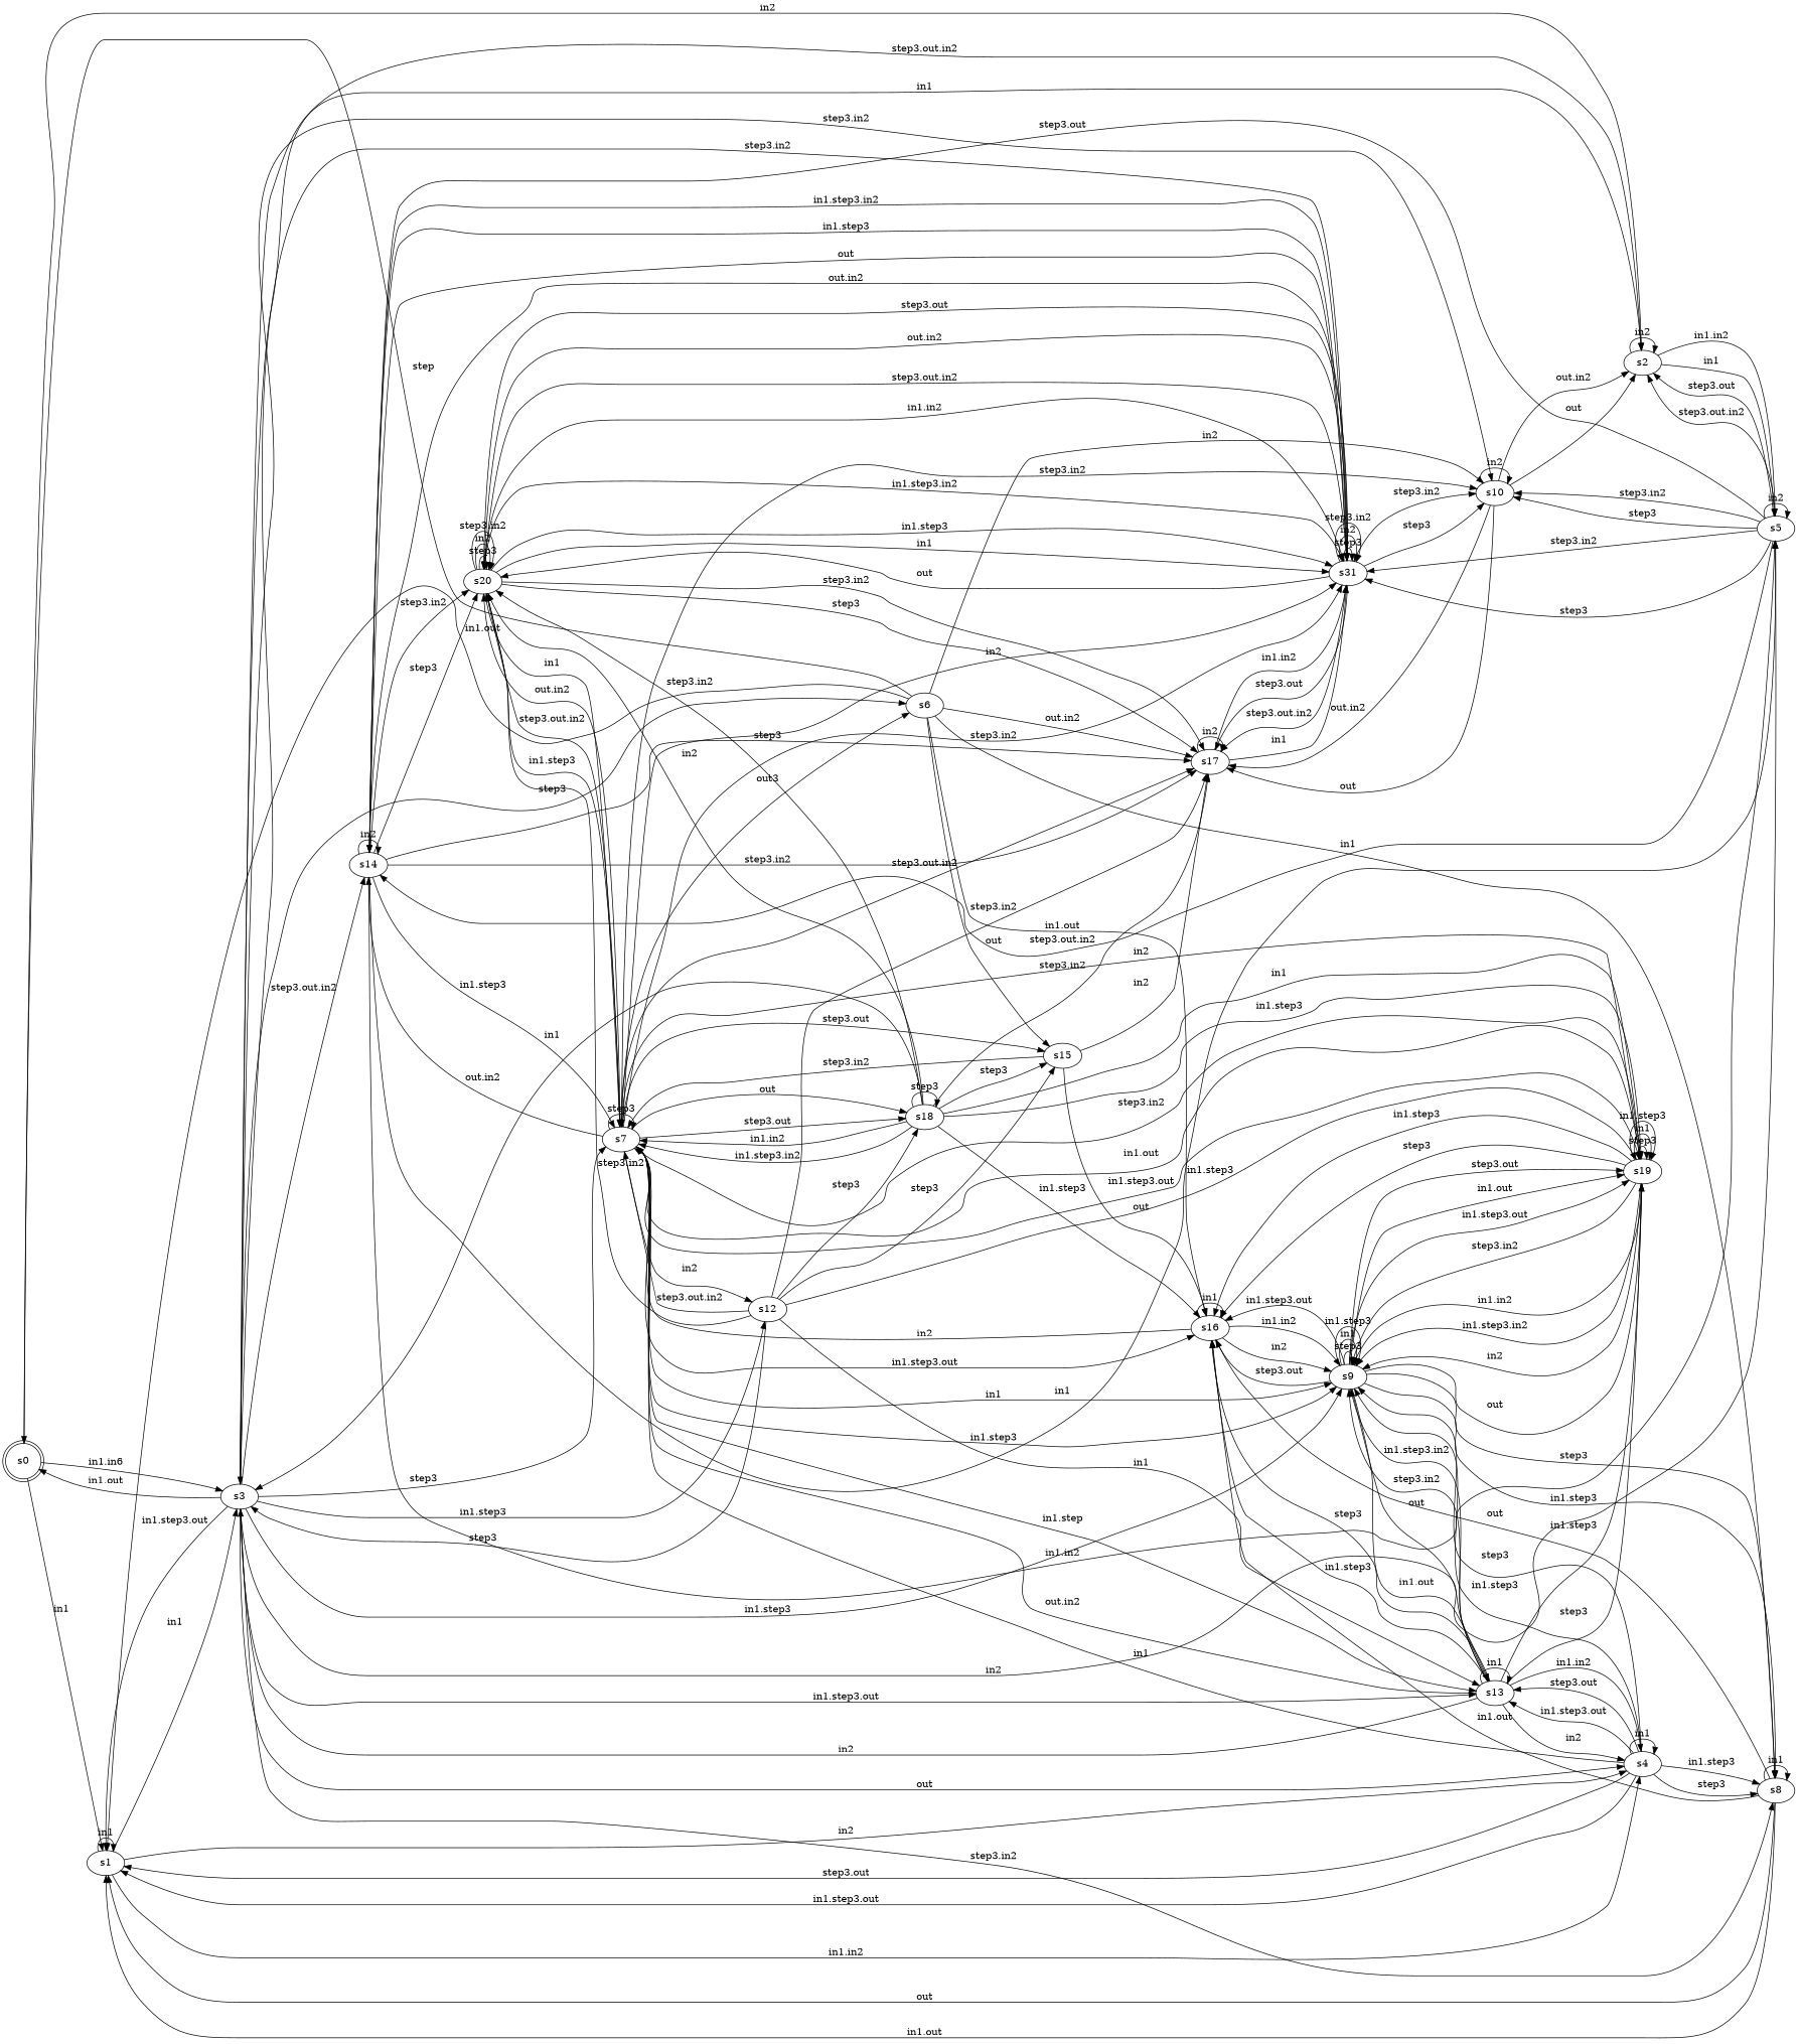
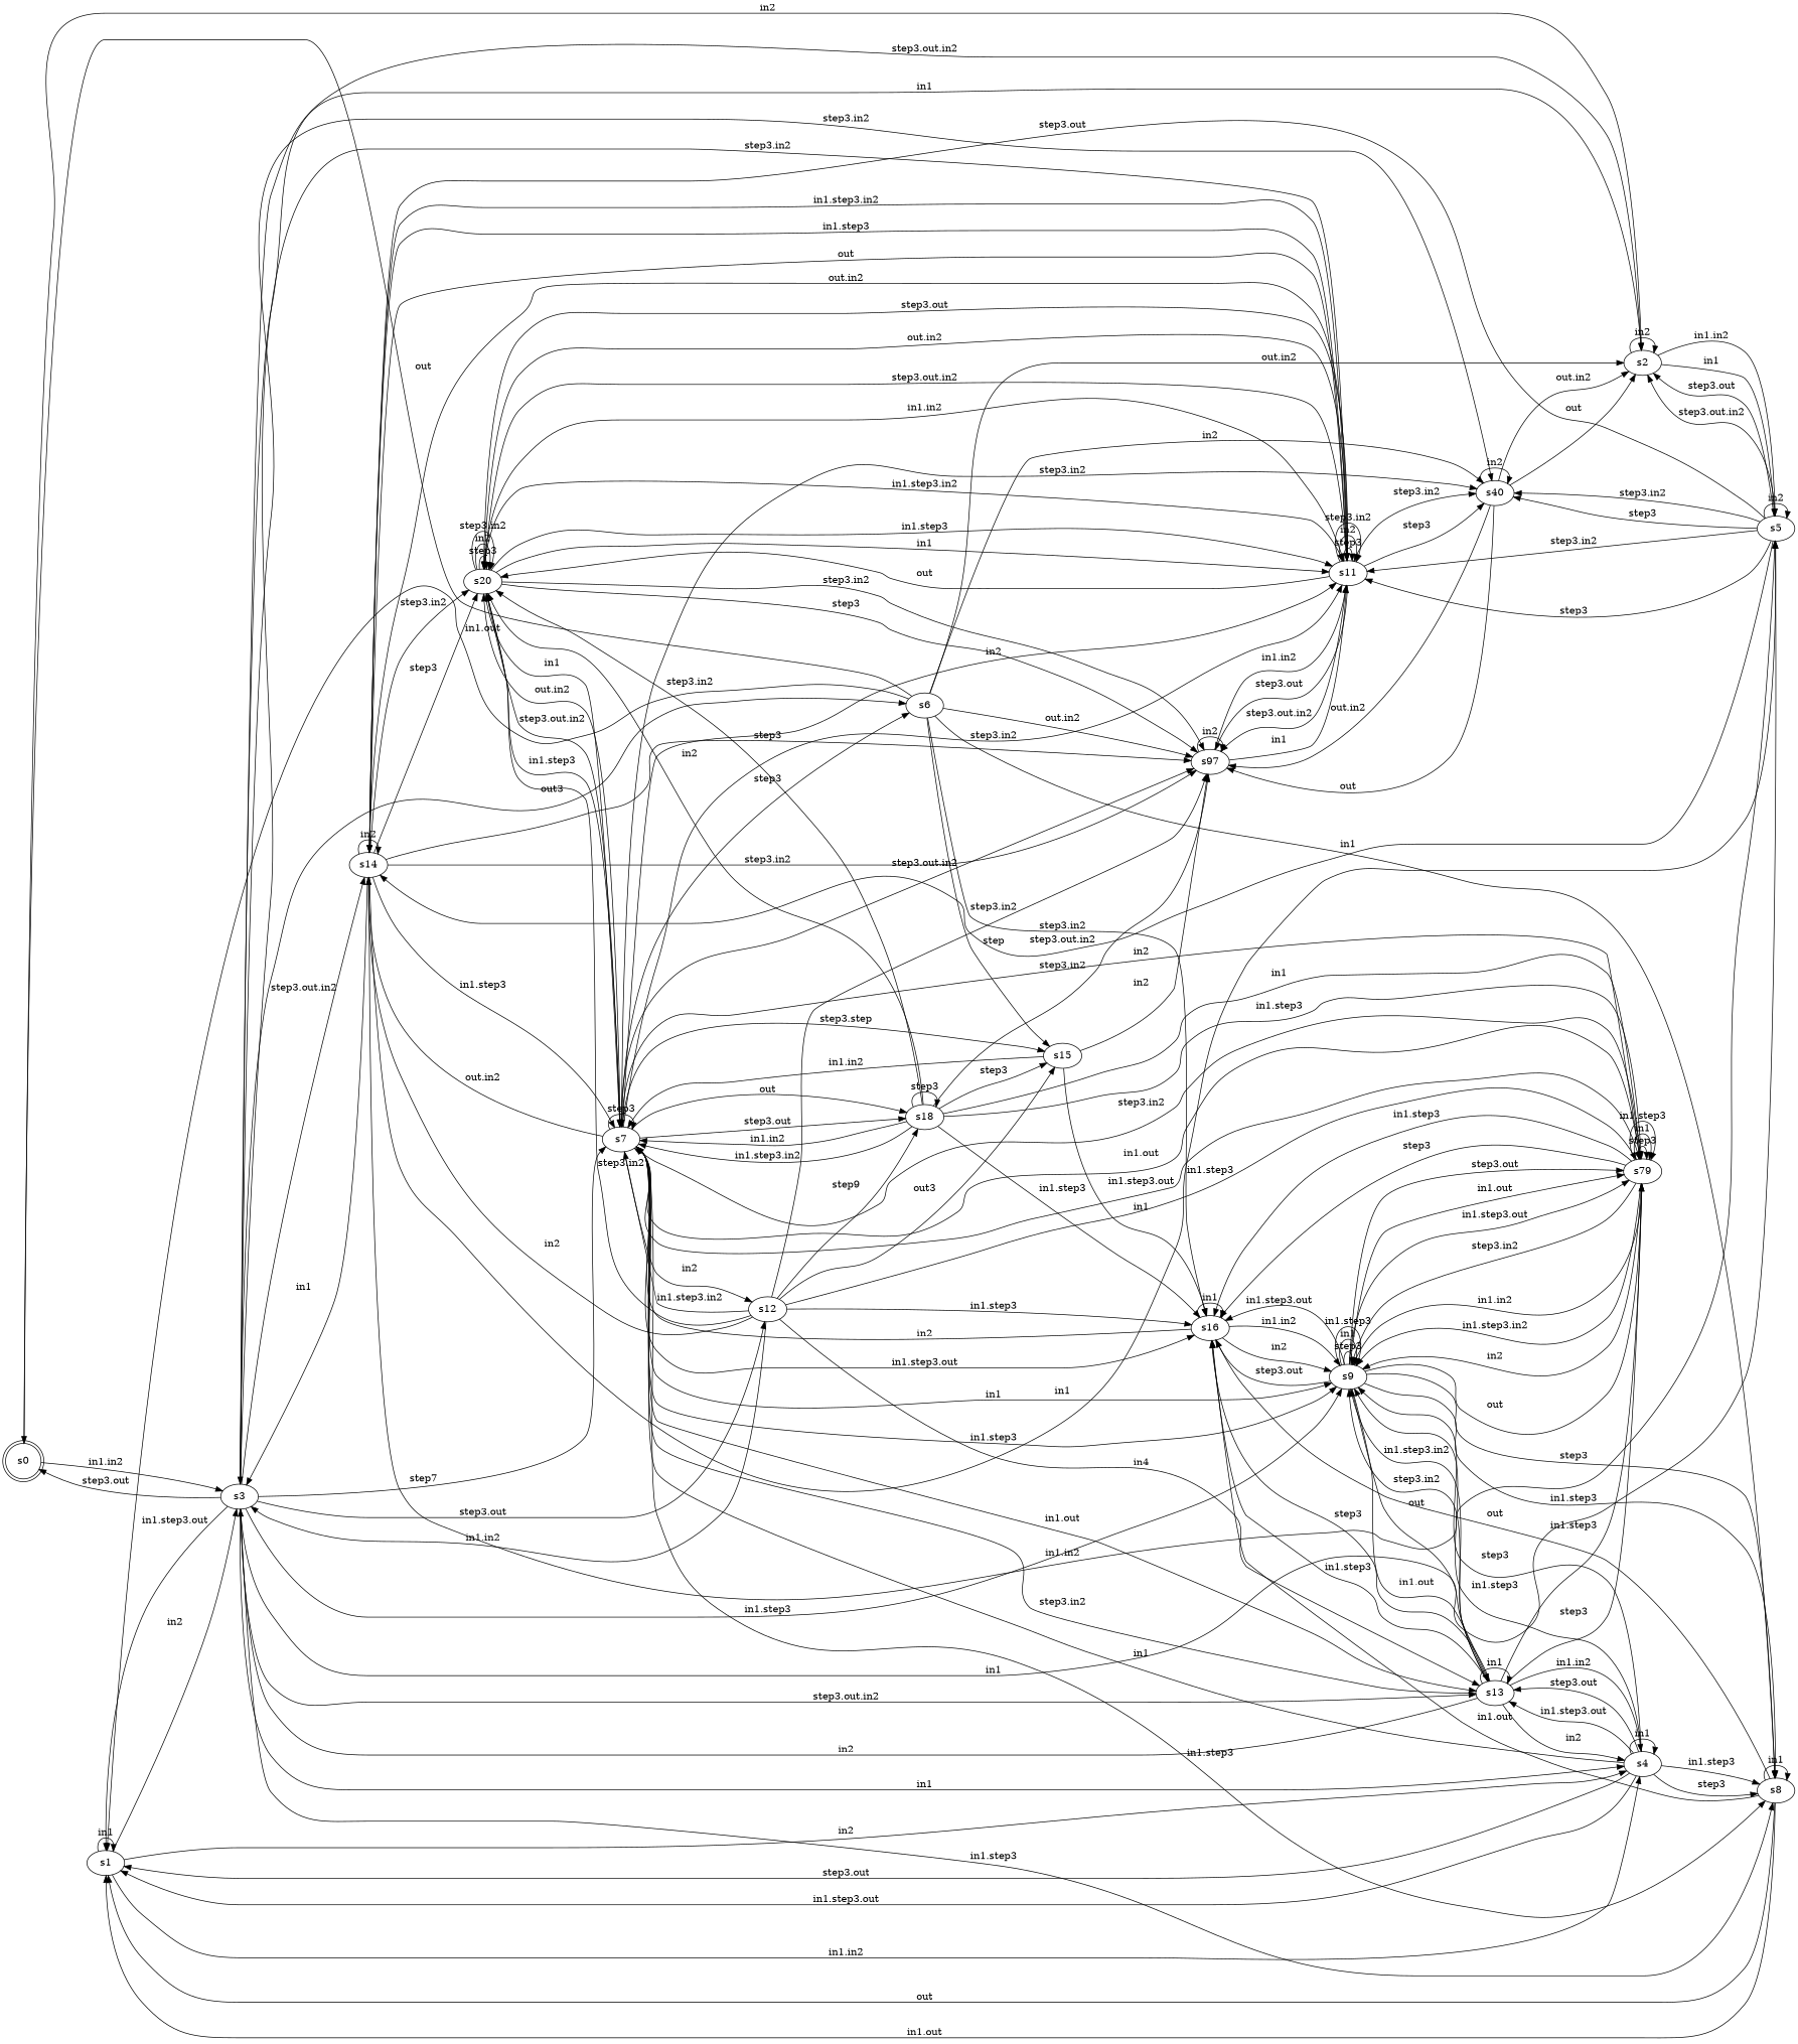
  digraph {
    rankdir=LR
    s0 [shape=doublecircle]
    s1
    s2
    s3
    s4
    s5
    s6
    s7
    s8
    s9
-   s10
-   s11 [label=s31]
+   s10 [label=s40]
+   s11
    s12
    s13
    s14
    s15
    s16
-   s17
+   s17 [label=s97]
    s18
-   s19
+   s19 [label=s79]
    s20
-   s0 -> s1 [label=in1]
    s0 -> s2 [label=in2]
-   s0 -> s3 [label="in1.in6"]
+   s0 -> s3 [label="in1.in2"]
    s1 -> s1 [label=in1]
-   s1 -> s3 [label=in1]
+   s1 -> s3 [label=in2]
    s1 -> s4 [label="in1.in2"]
    s1 -> s4 [label=in2]
    s2 -> s2 [label=in2]
    s2 -> s3 [label=in1]
    s2 -> s5 [label="in1.in2"]
    s2 -> s5 [label=in1]
-   s3 -> s0 [label="in1.out"]
+   s3 -> s0 [label="step3.out"]
    s3 -> s1 [label="in1.step3.out"]
    s3 -> s2 [label="step3.out.in2"]
-   s3 -> s4 [label=out]
-   s3 -> s5 [label=in2]
-   s3 -> s6 [label=step3]
-   s3 -> s7 [label=step3]
-   s3 -> s8 [label="step3.in2"]
+   s3 -> s4 [label=in1]
+   s3 -> s5 [label=in1]
+   s3 -> s6 [label=out3]
+   s3 -> s7 [label=step7]
+   s3 -> s8 [label="in1.step3"]
    s3 -> s9 [label="in1.step3"]
    s3 -> s10 [label="step3.in2"]
    s3 -> s11 [label="step3.in2"]
-   s3 -> s12 [label="in1.step3"]
-   s3 -> s13 [label="in1.step3.out"]
+   s3 -> s12 [label="step3.out"]
+   s3 -> s13 [label="step3.out.in2"]
    s3 -> s14 [label="step3.out.in2"]
    s4 -> s1 [label="step3.out"]
    s4 -> s1 [label="in1.step3.out"]
    s4 -> s4 [label=in1]
    s4 -> s7 [label=in1]
    s4 -> s8 [label=step3]
    s4 -> s8 [label="in1.step3"]
    s4 -> s9 [label=step3]
    s4 -> s9 [label="in1.step3"]
    s4 -> s13 [label="step3.out"]
    s4 -> s13 [label="in1.step3.out"]
    s5 -> s2 [label="step3.out"]
    s5 -> s2 [label="step3.out.in2"]
    s5 -> s5 [label=in2]
    s5 -> s10 [label=step3]
    s5 -> s10 [label="step3.in2"]
    s5 -> s11 [label=step3]
    s5 -> s11 [label="step3.in2"]
    s5 -> s14 [label="step3.out"]
    s5 -> s14 [label="step3.out.in2"]
-   s6 -> s0 [label=step]
+   s6 -> s0 [label=out]
    s6 -> s1 [label="in1.out"]
+   s6 -> s2 [label="out.in2"]
    s6 -> s8 [label=in1]
    s6 -> s10 [label=in2]
-   s6 -> s15 [label=out]
-   s6 -> s16 [label="in1.out"]
+   s6 -> s15 [label=step]
+   s6 -> s16 [label="step3.in2"]
    s6 -> s17 [label="out.in2"]
-   s7 -> s6 [label=out3]
+   s7 -> s6 [label=step3]
    s7 -> s7 [label=step3]
+   s7 -> s8 [label="in1.step3"]
    s7 -> s9 [label=in1]
    s7 -> s9 [label="in1.step3"]
    s7 -> s10 [label="step3.in2"]
    s7 -> s11 [label=in2]
    s7 -> s11 [label="step3.in2"]
    s7 -> s12 [label=in2]
-   s7 -> s13 [label="in1.step"]
+   s7 -> s13 [label="in1.out"]
    s7 -> s14 [label="out.in2"]
-   s7 -> s15 [label="step3.out"]
+   s7 -> s15 [label="step3.step"]
    s7 -> s16 [label="in1.step3.out"]
    s7 -> s17 [label="step3.out.in2"]
    s7 -> s18 [label=out]
    s7 -> s18 [label="step3.out"]
    s7 -> s19 [label="in1.out"]
    s7 -> s19 [label="in1.step3.out"]
    s7 -> s20 [label="out.in2"]
    s7 -> s20 [label="step3.out.in2"]
    s8 -> s1 [label=out]
    s8 -> s1 [label="in1.out"]
    s8 -> s8 [label=in1]
    s8 -> s16 [label=out]
    s8 -> s16 [label="in1.out"]
    s9 -> s8 [label=step3]
    s9 -> s8 [label="in1.step3"]
    s9 -> s9 [label=step3]
    s9 -> s9 [label=in1]
    s9 -> s9 [label="in1.step3"]
    s9 -> s13 [label=out]
    s9 -> s13 [label="in1.out"]
    s9 -> s16 [label="step3.out"]
    s9 -> s16 [label="in1.step3.out"]
    s9 -> s19 [label=out]
    s9 -> s19 [label="step3.out"]
    s9 -> s19 [label="in1.out"]
    s9 -> s19 [label="in1.step3.out"]
    s10 -> s2 [label=out]
    s10 -> s2 [label="out.in2"]
    s10 -> s10 [label=in2]
    s10 -> s17 [label=out]
    s10 -> s17 [label="out.in2"]
    s11 -> s10 [label=step3]
    s11 -> s10 [label="step3.in2"]
    s11 -> s11 [label=step3]
    s11 -> s11 [label=in2]
    s11 -> s11 [label="step3.in2"]
    s11 -> s14 [label=out]
    s11 -> s14 [label="out.in2"]
    s11 -> s17 [label="step3.out"]
    s11 -> s17 [label="step3.out.in2"]
    s11 -> s20 [label=out]
    s11 -> s20 [label="step3.out"]
    s11 -> s20 [label="out.in2"]
    s11 -> s20 [label="step3.out.in2"]
-   s12 -> s3 [label=step3]
-   s12 -> s7 [label="step3.out.in2"]
-   s12 -> s13 [label=in1]
-   s12 -> s15 [label=step3]
+   s12 -> s3 [label="in1.in2"]
+   s12 -> s7 [label="in1.step3.in2"]
+   s12 -> s13 [label=in4]
+   s12 -> s14 [label=in2]
+   s12 -> s15 [label=out3]
+   s12 -> s16 [label="in1.step3"]
    s12 -> s17 [label="step3.in2"]
-   s12 -> s18 [label=step3]
+   s12 -> s18 [label=step9]
    s12 -> s19 [label="in1.step3"]
    s12 -> s20 [label="step3.in2"]
    s13 -> s3 [label=in2]
    s13 -> s4 [label="in1.in2"]
    s13 -> s4 [label=in2]
-   s13 -> s7 [label="out.in2"]
+   s13 -> s7 [label="step3.in2"]
    s13 -> s9 [label="in1.step3.in2"]
    s13 -> s9 [label="step3.in2"]
    s13 -> s13 [label=in1]
    s13 -> s16 [label=step3]
    s13 -> s16 [label="in1.step3"]
    s13 -> s19 [label=step3]
    s13 -> s19 [label="in1.step3"]
-   s18 -> s3 [label=in1]
+   s14 -> s3 [label=in1]
    s14 -> s5 [label="in1.in2"]
    s14 -> s5 [label=in1]
    s14 -> s7 [label="in1.step3"]
    s14 -> s11 [label="in1.step3.in2"]
    s14 -> s11 [label="in1.step3"]
    s14 -> s14 [label=in2]
    s14 -> s17 [label=step3]
    s14 -> s17 [label="step3.in2"]
    s14 -> s20 [label=step3]
    s14 -> s20 [label="step3.in2"]
-   s15 -> s7 [label="step3.in2"]
-   s15 -> s16 [label=out]
+   s15 -> s7 [label="in1.in2"]
+   s15 -> s16 [label=in1]
    s15 -> s17 [label=in2]
    s16 -> s7 [label=in2]
    s16 -> s9 [label="in1.in2"]
    s16 -> s9 [label=in2]
    s16 -> s16 [label=in1]
    s17 -> s11 [label="in1.in2"]
    s17 -> s11 [label=in1]
    s17 -> s17 [label=in2]
    s18 -> s7 [label="in1.in2"]
    s18 -> s7 [label="in1.step3.in2"]
    s18 -> s15 [label=step3]
    s18 -> s16 [label="in1.step3"]
    s18 -> s17 [label="step3.in2"]
    s18 -> s18 [label=step3]
    s18 -> s19 [label=in1]
    s18 -> s19 [label="in1.step3"]
    s18 -> s20 [label=in2]
    s18 -> s20 [label="step3.in2"]
    s19 -> s7 [label=in2]
    s19 -> s7 [label="step3.in2"]
    s19 -> s9 [label="in1.in2"]
    s19 -> s9 [label="in1.step3.in2"]
    s19 -> s9 [label=in2]
    s19 -> s9 [label="step3.in2"]
    s19 -> s16 [label=step3]
    s19 -> s16 [label="in1.step3"]
    s19 -> s19 [label=step3]
    s19 -> s19 [label=in1]
    s19 -> s19 [label="in1.step3"]
    s20 -> s7 [label=in1]
    s20 -> s7 [label="in1.step3"]
    s20 -> s11 [label="in1.in2"]
    s20 -> s11 [label="in1.step3.in2"]
    s20 -> s11 [label=in1]
    s20 -> s11 [label="in1.step3"]
    s20 -> s17 [label=step3]
    s20 -> s17 [label="step3.in2"]
    s20 -> s20 [label=step3]
    s20 -> s20 [label=in2]
    s20 -> s20 [label="step3.in2"]
  }
